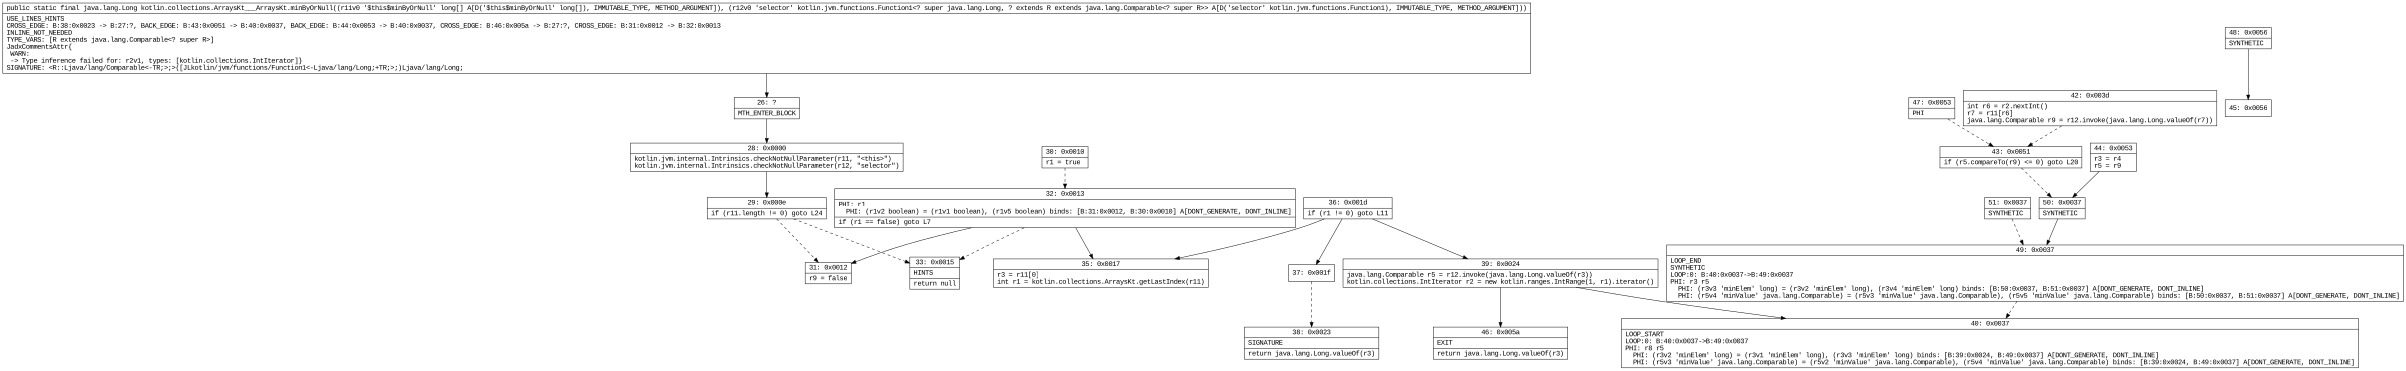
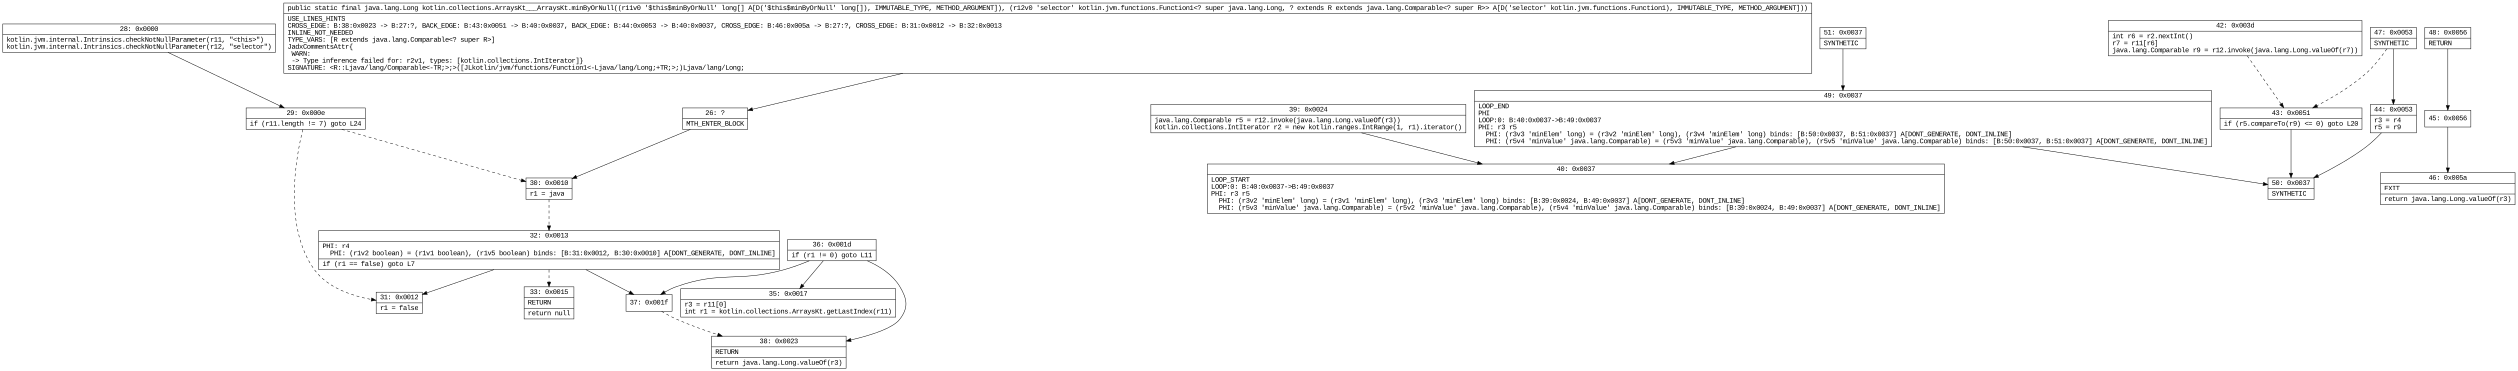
  digraph {
    fontname="Liberation Mono"
    node [fontname="Liberation Mono" shape=record]
    edge [fontname="Liberation Mono"]
    n1 [label="{26\:\ ?|MTH_ENTER_BLOCK\l}"]
    n2 [label="{28\:\ 0x0000|kotlin.jvm.internal.Intrinsics.checkNotNullParameter(r11, \"\<this\>\")\lkotlin.jvm.internal.Intrinsics.checkNotNullParameter(r12, \"selector\")\l}"]
-   n3 [label="{29\:\ 0x000e|if (r11.length != 0) goto L24\l}"]
-   n4 [label="{30\:\ 0x0010|r1 = true\l}"]
-   n5 [label="{31\:\ 0x0012|r9 = false\l}"]
-   n6 [label="{32\:\ 0x0013|PHI: r1 \l  PHI: (r1v2 boolean) = (r1v1 boolean), (r1v5 boolean) binds: [B:31:0x0012, B:30:0x0010] A[DONT_GENERATE, DONT_INLINE]\l|if (r1 == false) goto L7\l}"]
-   n7 [label="{33\:\ 0x0015|HINTS\l|return null\l}"]
+   n3 [label="{29\:\ 0x000e|if (r11.length != 7) goto L24\l}"]
+   n4 [label="{30\:\ 0x0010|r1 = java\l}"]
+   n5 [label="{31\:\ 0x0012|r1 = false\l}"]
+   n6 [label="{32\:\ 0x0013|PHI: r4 \l  PHI: (r1v2 boolean) = (r1v1 boolean), (r1v5 boolean) binds: [B:31:0x0012, B:30:0x0010] A[DONT_GENERATE, DONT_INLINE]\l|if (r1 == false) goto L7\l}"]
+   n7 [label="{33\:\ 0x0015|RETURN\l|return null\l}"]
    n8 [label="{35\:\ 0x0017|r3 = r11[0]\lint r1 = kotlin.collections.ArraysKt.getLastIndex(r11)\l}"]
    n9 [label="{36\:\ 0x001d|if (r1 != 0) goto L11\l}"]
    n10 [label="{37\:\ 0x001f}"]
    n11 [label="{39\:\ 0x0024|java.lang.Comparable r5 = r12.invoke(java.lang.Long.valueOf(r3))\lkotlin.collections.IntIterator r2 = new kotlin.ranges.IntRange(1, r1).iterator()\l}"]
-   n12 [label="{38\:\ 0x0023|SIGNATURE\l|return java.lang.Long.valueOf(r3)\l}"]
-   n13 [label="{40\:\ 0x0037|LOOP_START\lLOOP:0: B:40:0x0037\-\>B:49:0x0037\lPHI: r8 r5 \l  PHI: (r3v2 'minElem' long) = (r3v1 'minElem' long), (r3v3 'minElem' long) binds: [B:39:0x0024, B:49:0x0037] A[DONT_GENERATE, DONT_INLINE]\l  PHI: (r5v3 'minValue' java.lang.Comparable) = (r5v2 'minValue' java.lang.Comparable), (r5v4 'minValue' java.lang.Comparable) binds: [B:39:0x0024, B:49:0x0037] A[DONT_GENERATE, DONT_INLINE]\l}"]
+   n12 [label="{38\:\ 0x0023|RETURN\l|return java.lang.Long.valueOf(r3)\l}"]
+   n13 [label="{40\:\ 0x0037|LOOP_START\lLOOP:0: B:40:0x0037\-\>B:49:0x0037\lPHI: r3 r5 \l  PHI: (r3v2 'minElem' long) = (r3v1 'minElem' long), (r3v3 'minElem' long) binds: [B:39:0x0024, B:49:0x0037] A[DONT_GENERATE, DONT_INLINE]\l  PHI: (r5v3 'minValue' java.lang.Comparable) = (r5v2 'minValue' java.lang.Comparable), (r5v4 'minValue' java.lang.Comparable) binds: [B:39:0x0024, B:49:0x0037] A[DONT_GENERATE, DONT_INLINE]\l}"]
    n14 [label="{42\:\ 0x003d|int r6 = r2.nextInt()\lr7 = r11[r6]\ljava.lang.Comparable r9 = r12.invoke(java.lang.Long.valueOf(r7))\l}"]
    n15 [label="{43\:\ 0x0051|if (r5.compareTo(r9) \<= 0) goto L20\l}"]
-   n16 [label="{48\:\ 0x0056|SYNTHETIC\l}"]
+   n16 [label="{48\:\ 0x0056|RETURN\l}"]
    n17 [label="{45\:\ 0x0056}"]
    n18 [label="{50\:\ 0x0037|SYNTHETIC\l}"]
-   n19 [label="{47\:\ 0x0053|PHI\l}"]
+   n19 [label="{47\:\ 0x0053|SYNTHETIC\l}"]
    n20 [label="{44\:\ 0x0053|r3 = r4\lr5 = r9\l}"]
-   n21 [label="{49\:\ 0x0037|LOOP_END\lSYNTHETIC\lLOOP:0: B:40:0x0037\-\>B:49:0x0037\lPHI: r3 r5 \l  PHI: (r3v3 'minElem' long) = (r3v2 'minElem' long), (r3v4 'minElem' long) binds: [B:50:0x0037, B:51:0x0037] A[DONT_GENERATE, DONT_INLINE]\l  PHI: (r5v4 'minValue' java.lang.Comparable) = (r5v3 'minValue' java.lang.Comparable), (r5v5 'minValue' java.lang.Comparable) binds: [B:50:0x0037, B:51:0x0037] A[DONT_GENERATE, DONT_INLINE]\l}"]
+   n21 [label="{49\:\ 0x0037|LOOP_END\lPHI\lLOOP:0: B:40:0x0037\-\>B:49:0x0037\lPHI: r3 r5 \l  PHI: (r3v3 'minElem' long) = (r3v2 'minElem' long), (r3v4 'minElem' long) binds: [B:50:0x0037, B:51:0x0037] A[DONT_GENERATE, DONT_INLINE]\l  PHI: (r5v4 'minValue' java.lang.Comparable) = (r5v3 'minValue' java.lang.Comparable), (r5v5 'minValue' java.lang.Comparable) binds: [B:50:0x0037, B:51:0x0037] A[DONT_GENERATE, DONT_INLINE]\l}"]
    n22 [label="{51\:\ 0x0037|SYNTHETIC\l}"]
    n23 [label="{46\:\ 0x005a|EXIT\l|return java.lang.Long.valueOf(r3)\l}"]
    n24 [label="{public static final java.lang.Long kotlin.collections.ArraysKt___ArraysKt.minByOrNull((r11v0 '$this$minByOrNull' long[] A[D('$this$minByOrNull' long[]), IMMUTABLE_TYPE, METHOD_ARGUMENT]), (r12v0 'selector' kotlin.jvm.functions.Function1\<? super java.lang.Long, ? extends R extends java.lang.Comparable\<? super R\>\> A[D('selector' kotlin.jvm.functions.Function1), IMMUTABLE_TYPE, METHOD_ARGUMENT]))  | USE_LINES_HINTS\lCROSS_EDGE: B:38:0x0023 \-\> B:27:?, BACK_EDGE: B:43:0x0051 \-\> B:40:0x0037, BACK_EDGE: B:44:0x0053 \-\> B:40:0x0037, CROSS_EDGE: B:46:0x005a \-\> B:27:?, CROSS_EDGE: B:31:0x0012 \-\> B:32:0x0013\lINLINE_NOT_NEEDED\lTYPE_VARS: [R extends java.lang.Comparable\<? super R\>]\lJadxCommentsAttr\{\l WARN: \l \-\> Type inference failed for: r2v1, types: [kotlin.collections.IntIterator]\}\lSIGNATURE: \<R::Ljava\/lang\/Comparable\<\-TR;\>;\>([JLkotlin\/jvm\/functions\/Function1\<\-Ljava\/lang\/Long;+TR;\>;)Ljava\/lang\/Long;\l}"]
-   n1 -> n2
+   n1 -> n4
    n2 -> n3
-   n3 -> n7 [style=dashed]
+   n3 -> n4 [style=dashed]
    n3 -> n5 [style=dashed]
    n4 -> n6 [style=dashed]
    n6 -> n5
    n6 -> n7 [style=dashed]
-   n6 -> n8
+   n6 -> n10
    n9 -> n8
    n9 -> n10 [style=solid]
-   n9 -> n11
+   n9 -> n12
    n10 -> n12 [style=dashed]
    n11 -> n13
    n14 -> n15 [style=dashed]
-   n15 -> n18 [style=dashed]
+   n15 -> n18
    n16 -> n17
-   n11 -> n23
-   n18 -> n21
+   n17 -> n23
+   n21 -> n18
    n19 -> n15 [style=dashed]
+   n19 -> n20
    n20 -> n18
-   n21 -> n13 [style=dashed]
-   n22 -> n21 [style=dashed]
+   n21 -> n13
+   n22 -> n21
    n24 -> n1
  }
